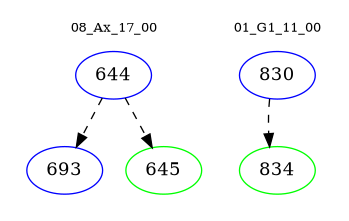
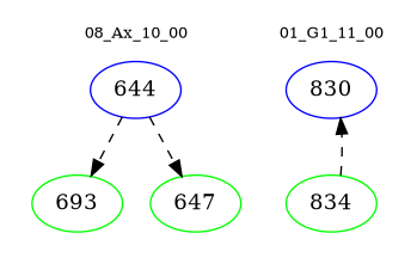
  digraph {
    node [color=green]
    edge [color=black style=dashed]
    n1 [color=blue label=644]
-   n2 [color=blue label=693]
-   n3 [label=645]
+   n2 [label=693]
+   n3 [label=647]
    n4 [color=blue label=830]
    n5 [label=834]
    subgraph cluster_1 {
      color=white
      fontsize=10
-     label="08_Ax_17_00"
+     label="08_Ax_10_00"
      n1
      n2
      n3
    }
    subgraph cluster_2 {
      color=white
      fontsize=10
      label="01_G1_11_00"
      n4
      n5
    }
    n1 -> n2
    n1 -> n3
-   n4 -> n5
+   n5 -> n4
  }
